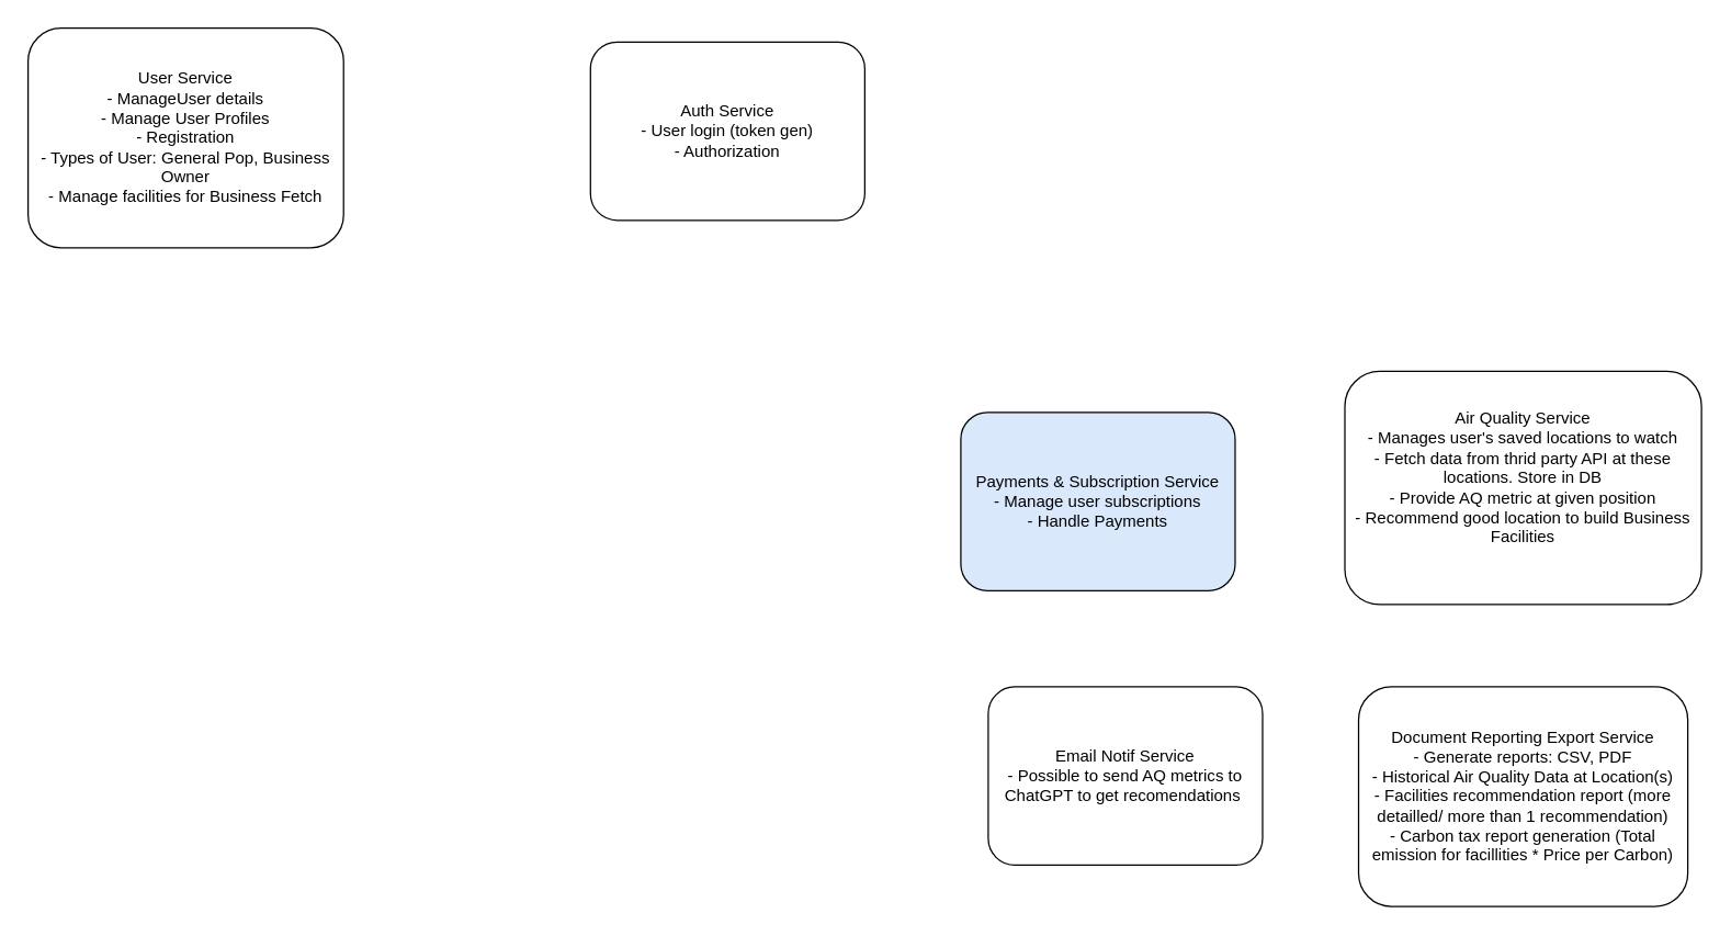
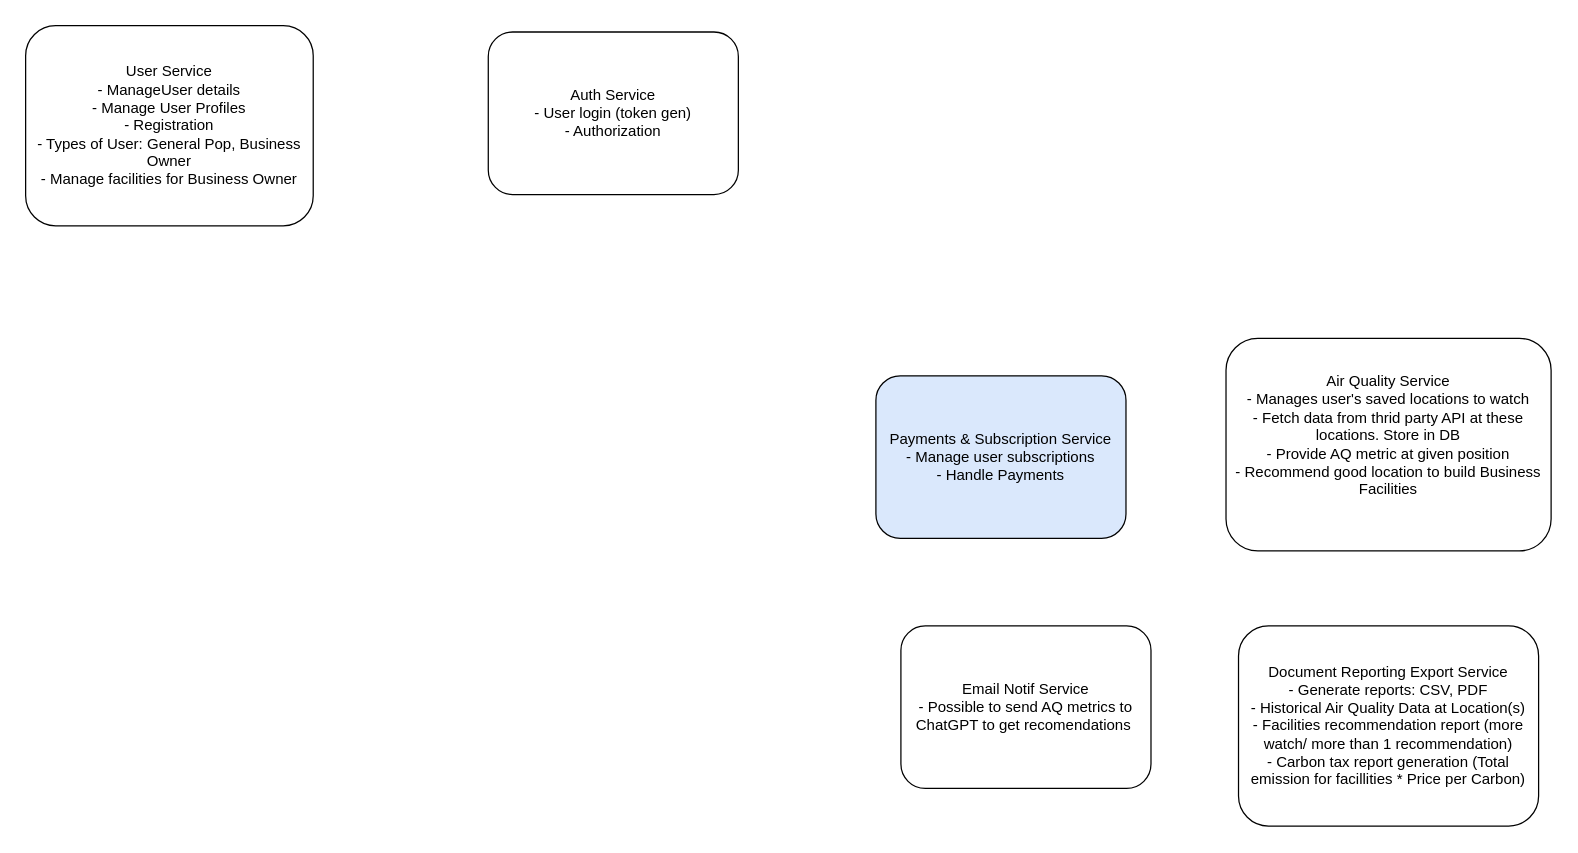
  <mxCell id="0" />
  <mxCell id="1" parent="0" />
- <mxCell id="2" value="User Service&lt;div&gt;- ManageUser details&lt;/div&gt;&lt;div&gt;- Manage User Profiles&lt;/div&gt;&lt;div&gt;- Registration&lt;/div&gt;&lt;div&gt;- Types of User: General Pop, Business Owner&lt;/div&gt;&lt;div&gt;- Manage facilities for Business Fetch&lt;/div&gt;" style="rounded=1;whiteSpace=wrap;html=1;" parent="1" vertex="1"><mxGeometry x="20" y="20" width="230" height="160" as="geometry" /></mxCell>
+ <mxCell id="2" value="User Service&lt;div&gt;- ManageUser details&lt;/div&gt;&lt;div&gt;- Manage User Profiles&lt;/div&gt;&lt;div&gt;- Registration&lt;/div&gt;&lt;div&gt;- Types of User: General Pop, Business Owner&lt;/div&gt;&lt;div&gt;- Manage facilities for Business Owner&lt;/div&gt;" style="rounded=1;whiteSpace=wrap;html=1;" parent="1" vertex="1"><mxGeometry x="20" y="20" width="230" height="160" as="geometry" /></mxCell>
  <mxCell id="3" value="&lt;div&gt;Payments &amp;amp; Subscription Service&lt;/div&gt;&lt;div&gt;- Manage user subscriptions&lt;/div&gt;&lt;div&gt;- Handle Payments&lt;/div&gt;" style="rounded=1;whiteSpace=wrap;html=1;fillColor=#dae8fc;" parent="1" vertex="1"><mxGeometry x="700" y="300" width="200" height="130" as="geometry" /></mxCell>
- <mxCell id="4" value="Auth Service&lt;div&gt;- User login (token gen)&lt;/div&gt;&lt;div&gt;- Authorization&lt;/div&gt;" style="rounded=1;whiteSpace=wrap;html=1;" parent="1" vertex="1"><mxGeometry x="430" y="30" width="200" height="130" as="geometry" /></mxCell>
+ <mxCell id="4" value="Auth Service&lt;div&gt;- User login (token gen)&lt;/div&gt;&lt;div&gt;- Authorization&lt;/div&gt;" style="rounded=1;whiteSpace=wrap;html=1;" parent="1" vertex="1"><mxGeometry x="390" y="25" width="200" height="130" as="geometry" /></mxCell>
  <mxCell id="5" value="Email Notif Service&lt;div&gt;- Possible to send AQ metrics to ChatGPT to get recomendations&amp;nbsp;&lt;br&gt;&lt;/div&gt;" style="rounded=1;whiteSpace=wrap;html=1;" parent="1" vertex="1"><mxGeometry x="720" y="500" width="200" height="130" as="geometry" /></mxCell>
- <mxCell id="6" value="Document Reporting Export Service&lt;div&gt;- Generate reports: CSV, PDF&lt;/div&gt;&lt;div&gt;- Historical Air Quality Data at Location(s)&lt;/div&gt;&lt;div&gt;- Facilities recommendation report (more detailled/ more than 1 recommendation)&lt;/div&gt;&lt;div&gt;- Carbon tax report generation (Total emission for facillities * Price per Carbon)&lt;/div&gt;" style="rounded=1;whiteSpace=wrap;html=1;" parent="1" vertex="1"><mxGeometry x="990" y="500" width="240" height="160" as="geometry" /></mxCell>
+ <mxCell id="6" value="Document Reporting Export Service&lt;div&gt;- Generate reports: CSV, PDF&lt;/div&gt;&lt;div&gt;- Historical Air Quality Data at Location(s)&lt;/div&gt;&lt;div&gt;- Facilities recommendation report (more watch/ more than 1 recommendation)&lt;/div&gt;&lt;div&gt;- Carbon tax report generation (Total emission for facillities * Price per Carbon)&lt;/div&gt;" style="rounded=1;whiteSpace=wrap;html=1;" parent="1" vertex="1"><mxGeometry x="990" y="500" width="240" height="160" as="geometry" /></mxCell>
  <mxCell id="7" value="Air Quality Service&lt;div&gt;- Manages user's saved locations to watch&lt;/div&gt;&lt;div&gt;- Fetch data from thrid party API at these locations. Store in DB&lt;/div&gt;&lt;div&gt;- Provide AQ metric at given position&lt;/div&gt;&lt;div&gt;- Recommend good location to build Business Facilities&lt;/div&gt;&lt;div&gt;&lt;br&gt;&lt;/div&gt;" style="rounded=1;whiteSpace=wrap;html=1;" parent="1" vertex="1"><mxGeometry x="980" y="270" width="260" height="170" as="geometry" /></mxCell>
